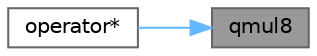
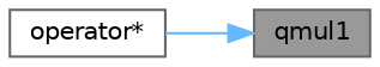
  digraph {
    rankdir=RL
    node [fontname=Helvetica fontsize=10 shape=box style=filled]
-   n1 [color=gray40 fillcolor=grey60 fontcolor=black height=0.2 label=qmul8 width=0.4]
+   n1 [color=gray40 fillcolor=grey60 fontcolor=black height=0.2 label=qmul1 width=0.4]
    n2 [color=grey40 fillcolor=white height=0.2 label="operator*" width=0.4]
    n1 -> n2 [color=steelblue1 dir=back fontname=Helvetica fontsize=10 labelfontname=Helvetica labelfontsize=10 style=solid]
  }
